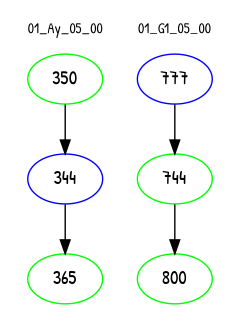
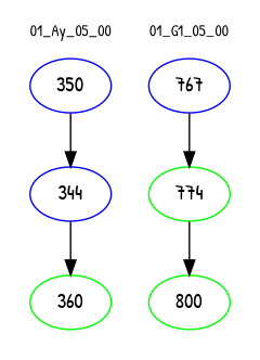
  digraph {
    fontname="Patrick Hand"
    node [color=blue fontname="Patrick Hand"]
    edge [color=black fontname="Patrick Hand"]
-   n1 [color=green label=350]
+   n1 [label=350]
    n2 [label=344]
-   n3 [color=green label=365]
-   n4 [label=777]
-   n5 [color=green label=744]
+   n3 [color=green label=360]
+   n4 [label=767]
+   n5 [color=green label=774]
    n6 [color=green label=800]
    subgraph cluster_1 {
      color=white
      fontsize=10
      label="01_Ay_05_00"
      n1
      n2
      n3
    }
    subgraph cluster_2 {
      color=white
      fontsize=10
      label="01_G1_05_00"
      n4
      n5
      n6
    }
    n1 -> n2
    n2 -> n3
    n4 -> n5
    n5 -> n6
  }
